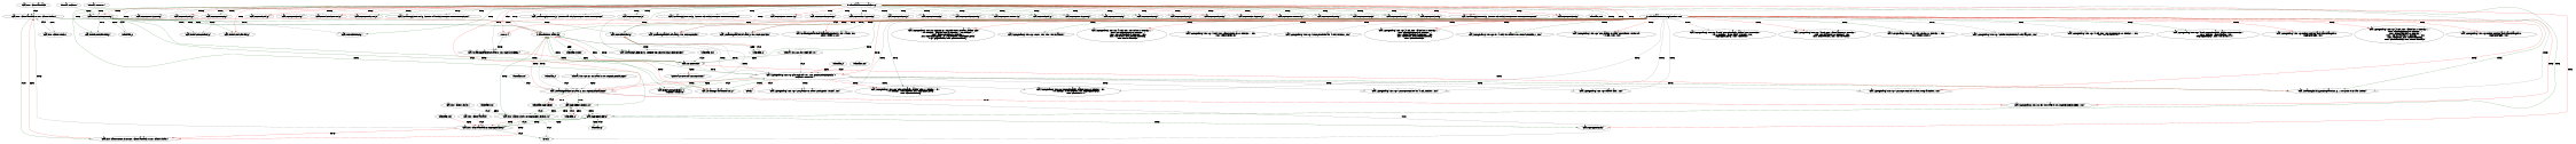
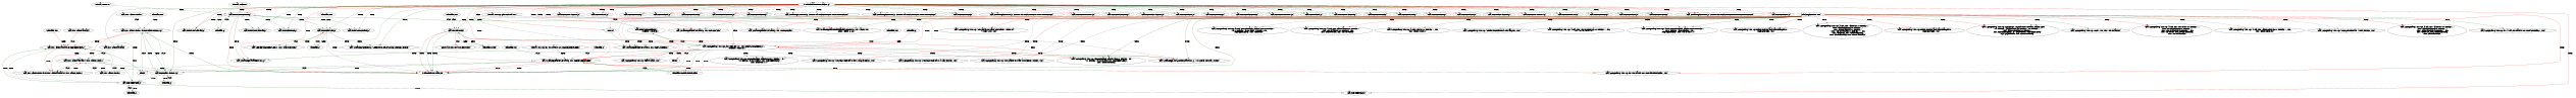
  digraph {
    edge [color=darkgreen]
    n1 [label="(Call,ssn->client.last_ack + ssn->client.window)"]
    n2 [label="(MethodReturn,static int)"]
    n3 [label="(Call,ssn->client.window)"]
    n4 [label="(Call,ssn->client.next_win = ssn->client.last_ack + ssn->client.window)"]
    n5 [label="(Call,ssn->client.last_ack = TCP_GET_SEQ(p))"]
    n6 [label="(Call,TCP_GET_SEQ(p))"]
    n7 [label="(Block,)"]
    n8 [label="(Identifier,p)"]
    n9 [label="(Call,TCP_GET_ACK(p))"]
    n10 [label="(Call,TCP_GET_WINDOW(p))"]
    n11 [label="(Call,ssn->client.window = TCP_GET_WINDOW(p))"]
    n12 [label="(Identifier,p)"]
    n13 [label="(Call,StreamTcpPacketSetState(p, ssn, TCP_ESTABLISHED))"]
-   n14 [label="(Identifier,TCP_SENT)"]
+   n14 [label="(Identifier,TCP_ESTABLISHED)"]
    n15 [label="(Call,SCLogDebug(\"ssn %p: =~ ssn state is now TCP_ESTABLISHED\", ssn))"]
    n16 [label="(Call,TCP_GET_SEQ(p))"]
-   n18 [label="(Call,StreamTcpSetEvent(p, STREAM_3WHS_ASYNC_WRONG_SEQ))"]
+   n17 [label="(Call,SEQ_EQ(TCP_GET_SEQ(p), ssn->client.next_seq))"]
+   n18 [label="(Call,StreamTcpSetEvent(p, STREAM_3WHS_ASYNC_WRONG_WRONG))"]
    n19 [label="(Identifier,p)"]
    n20 [label="(Call,PKT_IS_TOCLIENT(p))"]
    n21 [label="(Call,PKT_IS_TOCLIENT(p) ?\n               \"toclient\":\"toserver\")"]
    n22 [label="(Call,PKT_IS_TOSERVER(p))"]
    n23 [label="(Identifier,p)"]
    n24 [label="(Call,StreamTcpValidateRst(ssn, p))"]
    n25 [label="(Call,PKT_IS_TOCLIENT(p))"]
    n26 [label="(Call,PKT_IS_TOSERVER(p))"]
    n27 [label="(Call,TCP_GET_ACK(p))"]
    n28 [label="(Call,SCLogDebug(\"ssn %p: pkt received: %s\", ssn, PKT_IS_TOCLIENT(p) ?\n               \"toclient\":\"toserver\"))"]
    n29 [label="(MethodParameterIn,Packet *p)"]
    n30 [label="(Call,TCP_GET_WSCALE(p))"]
    n31 [label="(Call,TCP_HAS_TS(p))"]
    n32 [label="(Call,TCP_GET_ACK(p))"]
    n33 [label="(Call,TCP_HAS_TS(p))"]
    n34 [label="(Call,TCP_GET_SEQ(p))"]
    n35 [label="(Call,PKT_IS_TOSERVER(p))"]
    n36 [label="(Call,TCP_GET_TSVAL(p))"]
    n37 [label="(Call,StreamTcpSetEvent(p, STREAM_4WHS_SYNACK_WITH_WRONG_SYN))"]
    n38 [label="(Call,StreamTcpPacketSetState(p, ssn, TCP_CLOSED))"]
    n39 [label="(Call,StreamTcpSetEvent(p, STREAM_4WHS_SYNACK_WITH_WRONG_ACK))"]
    n40 [label="(Call,TCP_GET_ACK(p))"]
    n41 [label="(Call,StreamTcpSetEvent(p, STREAM_3WHS_SYNACK_WITH_WRONG_ACK))"]
    n42 [label="(Call,TCP_GET_WINDOW(p))"]
    n43 [label="(Call,StreamTcp3whsSynAckUpdate(ssn, p, /* no queue override */NULL))"]
    n44 [label="(Call,TCP_GET_SACKOK(p))"]
    n45 [label="(Call,TCP_HAS_WSCALE(p))"]
    n46 [label="(Call,TCP_GET_SEQ(p))"]
    n47 [label="(Call,TCP_GET_ACK(p))"]
    n48 [label="(Call,StreamTcpPacketSetState(p, ssn, TCP_SYN_RECV))"]
    n49 [label="(Call,TCP_GET_SACKOK(p))"]
    n50 [label="(Call,TCP_GET_WINDOW(p))"]
    n51 [label="(Call,TCP_HAS_TS(p))"]
    n52 [label="(Call,TCP_GET_WSCALE(p))"]
    n53 [label="(Call,TCP_GET_ACK(p))"]
    n54 [label="(Call,TCP_GET_SEQ(p))"]
    n55 [label="(Call,TCP_GET_SEQ(p))"]
    n56 [label="(Call,TCP_GET_SEQ(p))"]
    n57 [label="(Call,TCP_HAS_WSCALE(p))"]
    n58 [label="(Call,TCP_GET_WINDOW(p))"]
    n59 [label="(Call,StreamTcpPacketSetState(p, ssn, TCP_CLOSED))"]
    n60 [label="(Call,TCP_GET_TSVAL(p))"]
    n61 [label="(Call,TCP_GET_ACK(p))"]
    n62 [label="(Call,TCP_GET_SEQ(p))"]
    n63 [label="(Call,TCP_GET_SEQ(p))"]
    n64 [label="(Call,StreamTcpSetEvent(p, STREAM_3WHS_SYNACK_IN_WRONG_DIRECTION))"]
    n65 [label="(Call,StreamTcpReassembleHandleSegment(tv, stt->ra_ctx, ssn,\n                &ssn->client, p, pq))"]
    n66 [label="(Call,TCP_GET_SEQ(p))"]
    1000124
    n68 [label="(Block,)"]
    n69 [label="(Call,SCLogDebug(\"ssn %p: SYN/ACK received on 4WHS session\", ssn))"]
    n70 [label="(Call,SCLogDebug(\"ssn %p: SEQ mismatch, packet SEQ %\" PRIu32 \" != \"\n                    \"%\" PRIu32 \" from stream\",ssn, TCP_GET_SEQ(p),\n                    ssn->client.next_seq))"]
    n71 [label="(Call,SCLogDebug(\"ssn %p: default case\", ssn))"]
    n72 [label="(Call,SCLogDebug(\"ssn %p: ACK mismatch, packet ACK %\" PRIu32 \" != \"\n                    \"%\" PRIu32 \" from stream\", ssn, TCP_GET_ACK(p),\n                    ssn->client.isn + 1))"]
    n73 [label="(Call,SCLogDebug(\"ssn %p: SYN/ACK received in the wrong direction\", ssn))"]
    n74 [label="(Call,SCLogDebug(\"ssn %p: SYN packet on state SYN_SENT... resent\", ssn))"]
    n75 [label="(Call,ssn == NULL)"]
    n76 [label="(Identifier,NULL)"]
    n77 [label="(ControlStructure,if (ssn == NULL))"]
-   n78 [label="(MethodParameterIn,TcpSession *ssn)"]
+   n78 [label="(Block,TcpSession *ssn)"]
    n79 [label="(Call,SCLogDebug(\"ssn %p: 4WHS SEQ mismatch, packet SEQ %\"PRIu32\"\"\n                        \" != %\" PRIu32 \" from *first* SYN pkt\", ssn,\n                        TCP_GET_SEQ(p), ssn->client.isn))"]
    n80 [label="(Call,SCLogDebug(\"ssn %p: 4WHS ssn->client.last_ts %\" PRIu32\" \"\n                        \"ssn->server.last_ts %\" PRIu32\"\", ssn,\n                        ssn->client.last_ts, ssn->server.last_ts))"]
    n81 [label="(Call,SCLogDebug(\"ssn %p: 4WHS window %\" PRIu32 \"\", ssn,\n                    ssn->client.window))"]
    n82 [label="(Call,SCLogDebug(\"ssn %p: STREAMTCP_FLAG_4WHS flag set\", ssn))"]
    n83 [label="(Call,SCLogDebug(\"ssn %p: 4WHS ssn->server.next_win %\" PRIu32 \"\", ssn,\n                    ssn->server.next_win))"]
    n84 [label="(Call,SCLogDebug(\"ssn %p: 4WHS ACK mismatch, packet ACK %\"PRIu32\"\"\n                        \" != %\" PRIu32 \" from stream\", ssn,\n                        TCP_GET_ACK(p), ssn->server.isn + 1))"]
    n85 [label="(Call,SCLogDebug(\"ssn %p: Reset received and state changed to \"\n                     \"TCP_CLOSED\", ssn))"]
    n86 [label="(Call,SCLogDebug(\"ssn %p: 4WHS ssn->client.isn %\" PRIu32 \", \"\n                    \"ssn->client.next_seq %\" PRIu32 \", \"\n                    \"ssn->client.last_ack %\" PRIu32 \" \"\n                    \"(ssn->server.last_ack %\" PRIu32 \")\", ssn,\n                    ssn->client.isn, ssn->client.next_seq,\n                    ssn->client.last_ack, ssn->server.last_ack))"]
    n87 [label="(Call,SCLogDebug(\"ssn %p: Reset received and state changed to \"\n                         \"TCP_CLOSED\", ssn))"]
    n88 [label="(Call,SCLogDebug(\"ssn %p: synsent => Asynchronous stream, packet SEQ\"\n                \" %\" PRIu32 \", payload size %\" PRIu32 \" (%\" PRIu32 \"), \"\n                \"ssn->client.next_seq %\" PRIu32 \"\"\n                ,ssn, TCP_GET_SEQ(p), p->payload_len, TCP_GET_SEQ(p)\n                + p->payload_len, ssn->client.next_seq))"]
    n89 [label="(Call,SCLogDebug(\"ssn %p: %02x\", ssn, ssn->server.last_ts))"]
    n90 [label="(Call,SCLogDebug(\"ssn %p: 4WHS ssn->server.isn %\" PRIu32 \", \"\n                    \"ssn->server.next_seq %\" PRIu32 \", \"\n                    \"ssn->server.last_ack %\"PRIu32\"\", ssn,\n                    ssn->server.isn, ssn->server.next_seq,\n                    ssn->server.last_ack))"]
    n91 [label="(Call,SCLogDebug(\"ssn %p: 4WHS ssn->client.next_win %\" PRIu32 \"\", ssn,\n                    ssn->client.next_win))"]
    n92 [label="(Call,SCLogDebug(\"ssn %p: SACK permitted for 4WHS session\", ssn))"]
    n93 [label="(Call,SCLogDebug(\"ssn %p: 4WHS ssn->client.isn %\" PRIu32 \", \"\n                    \"ssn->client.next_seq %\" PRIu32 \", \"\n                    \"ssn->client.last_ack %\"PRIu32\"\", ssn,\n                    ssn->client.isn, ssn->client.next_seq,\n                    ssn->client.last_ack))"]
    n94 [label="(Call,SCLogDebug(\"ssn %p: =~ 4WHS ssn state is now TCP_SYN_RECV\", ssn))"]
    n95 [label="(Call,SCLogDebug(\"ssn %p: SYN packet on state SYN_SENT... resent of \"\n                    \"4WHS SYN\", ssn))"]
    n96 [label="(Identifier,ssn)"]
    n97 [label="(Identifier,ssn)"]
    n98 [label="(Call,ssn->client.window)"]
    n99 [label="(Identifier,ssn)"]
    n100 [label="(Identifier,p)"]
    n101 [label="(Call,ssn->client.last_ack)"]
    n102 [label="(Identifier,ssn)"]
    n103 [label="(Call,ssn->client.last_ack)"]
    n104 [label="(Identifier,ssn)"]
    n105 [label="(Literal,\"ssn %p: =~ ssn state is now TCP_ESTABLISHED\")"]
    n106 [label="(Identifier,p)"]
    n107 [label="(Literal,\"toserver\")"]
    n108 [label="(Literal,\"toclient\")"]
    n109 [label="(Literal,\"ssn %p: pkt received: %s\")"]
    n110 [label="(Identifier,ssn)"]
    n1 -> n2 [color=gray40 label="DDG: "]
    n1 -> n2 [label="DDG: "]
    n1 -> n3 [color=gray40 label="CFG: "]
    n1 -> n4 [label="AST: "]
    n3 -> n1 [color=gray40 label="AST: "]
    n4 -> n1 [color=red label="CFG: "]
-   n5 -> n1 [color=gray40 label="DDG: "]
+   n5 -> n1 [color=gray40 label="CFG: "]
    n5 -> n4 [color=red label="DDG: "]
    n5 -> n6 [color=gray40 label="CFG: "]
    n5 -> n7 [label="AST: "]
    n6 -> n5 [label="AST: "]
    n6 -> n5 [label="DDG: "]
    n6 -> n8 [label="CFG: "]
    n6 -> n9 [label="DDG: "]
    n8 -> n6 [color=gray40 label="AST: "]
    n10 -> n6 [label="DDG: "]
    n10 -> n11 [color=gray40 label="AST: "]
    n10 -> n11 [label="DDG: "]
    n10 -> n12 [color=red label="CFG: "]
    n11 -> n2 [label="DDG: "]
    n11 -> n4 [color=red label="DDG: "]
    n11 -> n5 [color=red label="DDG: "]
    n11 -> n7 [color=gray40 label="AST: "]
    n11 -> n10 [label="CFG: "]
    n12 -> n10 [color=gray40 label="AST: "]
    n13 -> n2 [color=red label="DDG: "]
    n13 -> n2 [color=gray40 label="DDG: "]
    n13 -> n7 [color=gray40 label="AST: "]
    n13 -> n10 [label="DDG: "]
    n13 -> n14 [color=red label="DDG: "]
    n13 -> n15 [color=red label="DDG: "]
    n14 -> n13 [label="AST: "]
    n16 -> n13 [color=gray40 label="DDG: "]
+   n16 -> n17 [label="AST: "]
+   n16 -> n17 [label="DDG: "]
    n16 -> n18 [label="DDG: "]
    n16 -> n19 [label="CFG: "]
    n19 -> n16 [color=red label="AST: "]
    n20 -> n2 [color=red label="DDG: "]
    n20 -> n16 [label="DDG: "]
    n20 -> n21 [label="AST: "]
    n20 -> n22 [label="DDG: "]
    n20 -> n23 [color=gray40 label="CFG: "]
    n20 -> n24 [label="DDG: "]
    n20 -> n25 [color=gray40 label="DDG: "]
    n20 -> n26 [label="DDG: "]
    n20 -> n27 [color=gray40 label="DDG: "]
    n21 -> n28 [label="AST: "]
    n23 -> n20 [label="AST: "]
    n28 -> n2 [color=gray40 label="DDG: "]
    n28 -> n2 [label="DDG: "]
    n28 -> n2 [color=gray40 label="DDG: "]
    n28 -> n13 [color=red label="DDG: "]
    n28 -> n21 [label="CFG: "]
    n28 -> n24 [label="DDG: "]
    n28 -> n43 [label="DDG: "]
    n28 -> n68 [color=red label="AST: "]
    n28 -> n69 [color=gray40 label="DDG: "]
    n28 -> n70 [color=red label="DDG: "]
    n28 -> n71 [color=gray40 label="DDG: "]
    n28 -> n72 [color=gray40 label="DDG: "]
    n28 -> n73 [color=gray40 label="DDG: "]
    n28 -> n74 [color=gray40 label="DDG: "]
    n29 -> n2 [color=gray40 label="DDG: "]
    n29 -> n6 [label="DDG: "]
    n29 -> n9 [color=red label="DDG: "]
    n29 -> n10 [label="DDG: "]
+   n29 -> n13 [color=red label="DDG: "]
    n29 -> n16 [label="DDG: "]
    n29 -> n18 [label="DDG: "]
    n29 -> n20 [color=red label="DDG: "]
    n29 -> n22 [label="DDG: "]
-   n48 -> n24 [color=red label="DDG: "]
+   n29 -> n24 [color=red label="DDG: "]
    n29 -> n25 [color=gray40 label="DDG: "]
    n29 -> n26 [color=red label="DDG: "]
    n29 -> n27 [label="DDG: "]
    n29 -> n30 [color=gray40 label="DDG: "]
    n29 -> n31 [color=red label="DDG: "]
    n29 -> n32 [label="DDG: "]
    n29 -> n33 [color=red label="DDG: "]
    n29 -> n34 [color=gray40 label="DDG: "]
    n29 -> n35 [color=red label="DDG: "]
    n29 -> n36 [label="DDG: "]
    n29 -> n37 [color=gray40 label="DDG: "]
    n29 -> n38 [color=red label="DDG: "]
    n29 -> n39 [color=gray40 label="DDG: "]
    n29 -> n40 [label="DDG: "]
    n29 -> n41 [color=gray40 label="DDG: "]
    n29 -> n42 [color=red label="DDG: "]
    n29 -> n43 [color=gray40 label="DDG: "]
    n29 -> n44 [color=gray40 label="DDG: "]
    n29 -> n45 [color=gray40 label="DDG: "]
    n29 -> n46 [label="DDG: "]
    n29 -> n47 [color=gray40 label="DDG: "]
    n29 -> n48 [color=gray40 label="DDG: "]
    n29 -> n49 [color=gray40 label="DDG: "]
    n29 -> n50 [label="DDG: "]
    n29 -> n51 [label="DDG: "]
    n29 -> n52 [label="DDG: "]
    n29 -> n53 [color=gray40 label="DDG: "]
    n29 -> n54 [label="DDG: "]
    n29 -> n55 [color=gray40 label="DDG: "]
    n29 -> n56 [color=red label="DDG: "]
    n29 -> n57 [color=gray40 label="DDG: "]
    n29 -> n58 [color=red label="DDG: "]
    n29 -> n59 [color=gray40 label="DDG: "]
    n29 -> n60 [label="DDG: "]
    n29 -> n61 [label="DDG: "]
    n29 -> n62 [label="DDG: "]
    n29 -> n63 [label="DDG: "]
    n29 -> n64 [color=red label="DDG: "]
    n29 -> n65 [color=red label="DDG: "]
    n29 -> n66 [color=red label="DDG: "]
    n29 -> 1000124 [color=red label="AST: "]
    1000124 -> n48 [label="DDG: "]
    n75 -> n2 [color=red label="DDG: "]
    n75 -> n2 [label="DDG: "]
    n75 -> n2 [label="DDG: "]
    n75 -> n28 [color=gray40 label="DDG: "]
    n75 -> n43 [color=red label="DDG: "]
-   n2 -> n76 [label="CFG: "]
-   n75 -> n77 [color=red label="CFG: "]
+   n75 -> n76 [label="CFG: "]
+   n75 -> n77 [color=red label="AST: "]
    n76 -> n75 [label="CFG: "]
    n78 -> n2 [label="DDG: "]
    n78 -> n13 [color=red label="DDG: "]
    n78 -> n15 [color=red label="DDG: "]
    n78 -> n28 [color=red label="DDG: "]
    n78 -> n38 [label="DDG: "]
    n78 -> n43 [label="DDG: "]
    n78 -> n59 [color=red label="DDG: "]
    n78 -> n65 [label="DDG: "]
    n78 -> 1000124 [color=red label="AST: "]
    n78 -> n69 [color=gray40 label="DDG: "]
    n78 -> n70 [label="DDG: "]
    n78 -> n71 [color=gray40 label="DDG: "]
    n78 -> n72 [color=gray40 label="DDG: "]
    n78 -> n73 [color=red label="DDG: "]
    n78 -> n74 [color=gray40 label="DDG: "]
    n78 -> n75 [label="DDG: "]
    n78 -> n79 [color=gray40 label="DDG: "]
    n78 -> n80 [color=red label="DDG: "]
    n78 -> n81 [label="DDG: "]
    n78 -> n82 [color=gray40 label="DDG: "]
    n78 -> n83 [color=gray40 label="DDG: "]
    n78 -> n84 [label="DDG: "]
    n78 -> n85 [color=red label="DDG: "]
    n78 -> n86 [color=red label="DDG: "]
    n78 -> n87 [color=red label="DDG: "]
    n78 -> n88 [color=red label="DDG: "]
    n78 -> n89 [label="DDG: "]
    n78 -> n90 [color=red label="DDG: "]
    n78 -> n91 [color=gray40 label="DDG: "]
    n78 -> n92 [color=gray40 label="DDG: "]
    n78 -> n93 [color=red label="DDG: "]
    n78 -> n94 [label="DDG: "]
    n78 -> n95 [color=red label="DDG: "]
    n96 -> n11 [label="CFG: "]
    n97 -> n16 [color=gray40 label="CFG: "]
    n98 -> n11 [color=gray40 label="AST: "]
    n99 -> n28 [color=gray40 label="AST: "]
    n100 -> n13 [color=gray40 label="AST: "]
    n101 -> n1 [label="AST: "]
    n102 -> n5 [color=red label="CFG: "]
    n103 -> n5 [color=red label="AST: "]
    n104 -> n13 [color=gray40 label="AST: "]
    n105 -> n13 [color=gray40 label="CFG: "]
    n106 -> n28 [color=red label="CFG: "]
    n107 -> n20 [color=gray40 label="CFG: "]
    n108 -> n20 [color=gray40 label="CFG: "]
    n109 -> n28 [color=gray40 label="AST: "]
    n109 -> n75 [color=gray40 label="CFG: "]
    n110 -> n75 [label="AST: "]
  }
